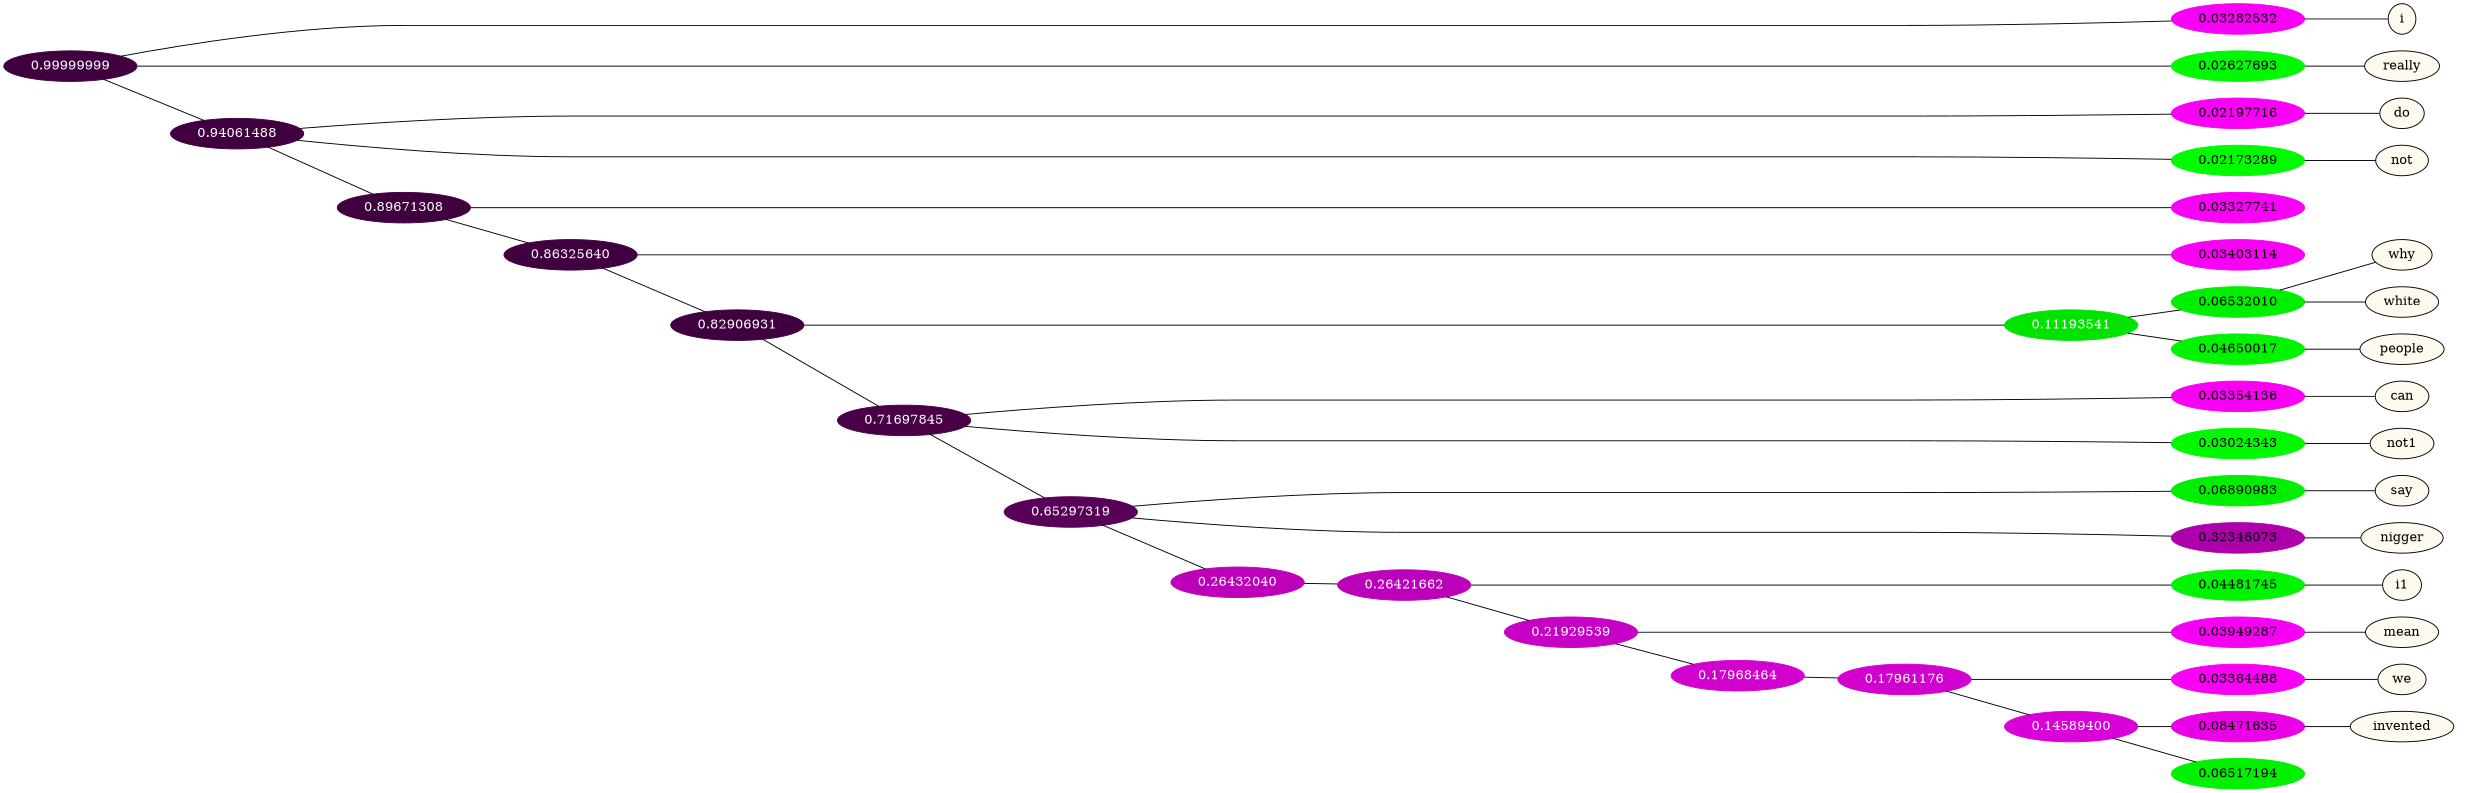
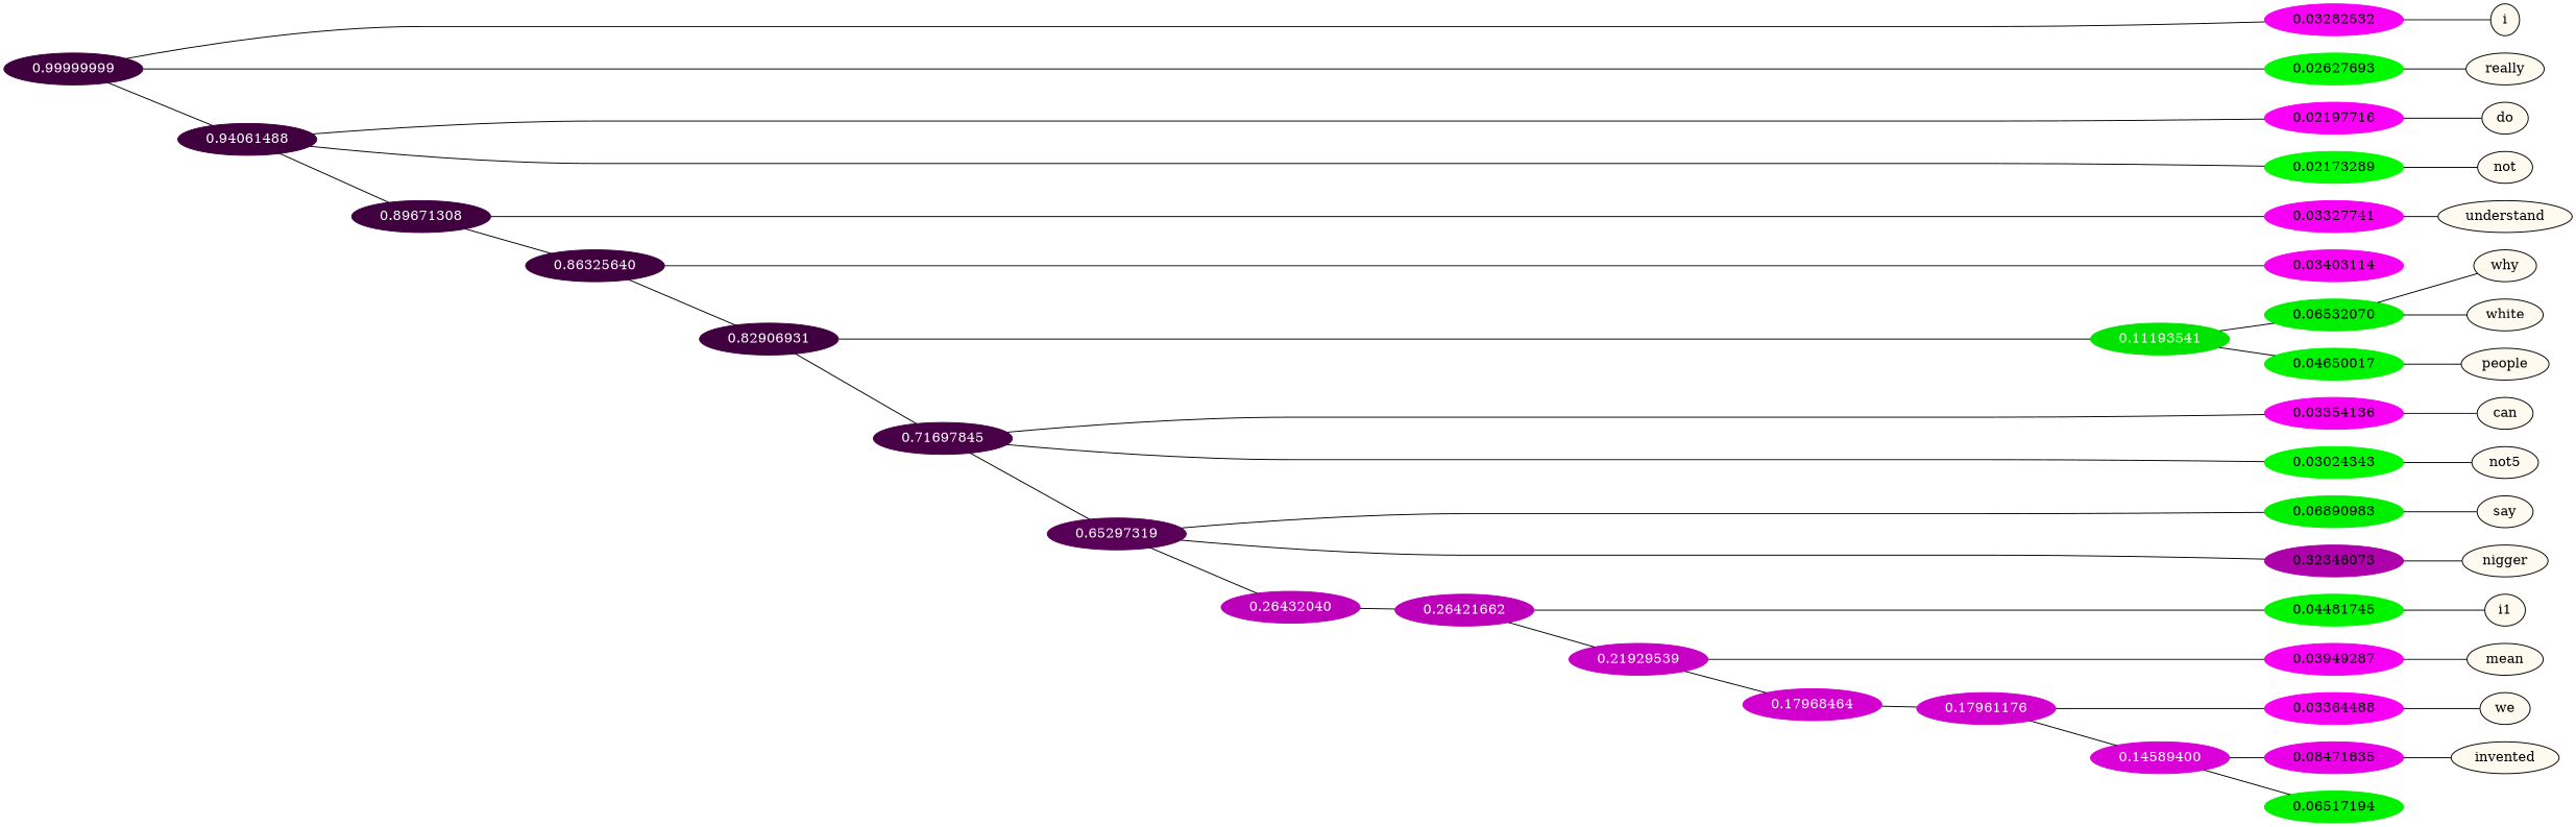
  graph {
    rankdir=LR
    node [color=black format=png nodesep=0.001 ordering=out overlap_scaling=0.01 ranksep=0.001 style=filled fontcolor=black]
    n1 [fillcolor=floralwhite height=0.15 label=i style="filled,solid" width=0.15 fontcolor=""]
    n2 [fillcolor=floralwhite height=0.15 label=really style="filled,solid" width=0.15 fontcolor=""]
    n3 [fillcolor=floralwhite height=0.15 label=do style="filled,solid" width=0.15 fontcolor=""]
    n4 [fillcolor=floralwhite height=0.15 label=not style="filled,solid" width=0.15 fontcolor=""]
+   n5 [fillcolor=floralwhite height=0.15 label=understand style="filled,solid" width=0.15 fontcolor=""]
    n6 [fillcolor=floralwhite height=0.15 label=why style="filled,solid" width=0.15 fontcolor=""]
    n7 [fillcolor=floralwhite height=0.15 label=white style="filled,solid" width=0.15 fontcolor=""]
    n8 [fillcolor=floralwhite height=0.15 label=people style="filled,solid" width=0.15 fontcolor=""]
    n9 [fillcolor=floralwhite height=0.15 label=can style="filled,solid" width=0.15 fontcolor=""]
-   n10 [fillcolor=floralwhite height=0.15 label=not1 style="filled,solid" width=0.15 fontcolor=""]
+   n10 [fillcolor=floralwhite height=0.15 label=not5 style="filled,solid" width=0.15 fontcolor=""]
    n11 [fillcolor=floralwhite height=0.15 label=say style="filled,solid" width=0.15 fontcolor=""]
    n12 [fillcolor=floralwhite height=0.15 label=nigger style="filled,solid" width=0.15 fontcolor=""]
    n13 [fillcolor=floralwhite height=0.15 label=i1 style="filled,solid" width=0.15 fontcolor=""]
    n14 [fillcolor=floralwhite height=0.15 label=mean style="filled,solid" width=0.15 fontcolor=""]
    n15 [fillcolor=floralwhite height=0.15 label=we style="filled,solid" width=0.15 fontcolor=""]
    n16 [fillcolor=floralwhite height=0.15 label=invented style="filled,solid" width=0.15 fontcolor=""]
    n17 [color="0.835 1.000 0.967" height=0.15 label=0.03282532 width=0.15]
    n18 [color="0.334 1.000 0.974" height=0.15 label=0.02627693 width=0.15]
    n19 [color="0.835 1.000 0.978" height=0.15 label=0.02197716 width=0.15]
    n20 [color="0.334 1.000 0.978" height=0.15 label=0.02173289 width=0.15]
    n21 [color="0.835 1.000 0.967" height=0.15 label=0.03327741 width=0.15]
    n22 [color="0.835 1.000 0.966" height=0.15 label=0.03403114 width=0.15]
-   n23 [color="0.334 1.000 0.935" height=0.15 label=0.06532010 width=0.15]
+   n23 [color="0.334 1.000 0.935" height=0.15 label=0.06532070 width=0.15]
    n24 [color="0.334 1.000 0.953" height=0.15 label=0.04650017 width=0.15]
    n25 [color="0.835 1.000 0.966" height=0.15 label=0.03354136 width=0.15]
    n26 [color="0.334 1.000 0.970" height=0.15 label=0.03024343 width=0.15]
    n27 [color="0.334 1.000 0.935" height=0.15 label=0.06890983 width=0.15]
    n28 [color="0.835 1.000 0.677" height=0.15 label=0.32346073 width=0.15]
    n29 [color="0.334 1.000 0.955" height=0.15 label=0.04481745 width=0.15]
    n30 [color="0.835 1.000 0.961" height=0.15 label=0.03949287 width=0.15]
    n31 [color="0.835 1.000 0.966" height=0.15 label=0.03364488 width=0.15]
    n32 [color="0.835 1.000 0.915" height=0.15 label=0.08471635 width=0.15]
    n33 [color="0.334 1.000 0.939" height=0.15 label=0.06517194 width=0.15]
    n34 [color="0.835 1.000 0.250" fontcolor=grey99 height=0.15 label=0.99999999 width=0.15]
    n35 [color="0.835 1.000 0.250" fontcolor=grey99 height=0.15 label=0.94061488 width=0.15]
    n36 [color="0.835 1.000 0.250" fontcolor=grey99 height=0.15 label=0.89671308 width=0.15]
    n37 [color="0.835 1.000 0.250" fontcolor=grey99 height=0.15 label=0.86325640 width=0.15]
    n38 [color="0.835 1.000 0.250" fontcolor=grey99 height=0.15 label=0.82906931 width=0.15]
    n39 [color="0.334 1.000 0.888" fontcolor=grey99 height=0.15 label=0.11193541 width=0.15]
    n40 [color="0.835 1.000 0.283" fontcolor=grey99 height=0.15 label=0.71697845 width=0.15]
    n41 [color="0.835 1.000 0.347" fontcolor=grey99 height=0.15 label=0.65297319 width=0.15]
    n42 [color="0.835 1.000 0.736" fontcolor=grey99 height=0.15 label=0.26432040 width=0.15]
    n43 [color="0.835 1.000 0.736" fontcolor=grey99 height=0.15 label=0.26421662 width=0.15]
    n44 [color="0.835 1.000 0.781" fontcolor=grey99 height=0.15 label=0.21929539 width=0.15]
    n45 [color="0.835 1.000 0.820" fontcolor=grey99 height=0.15 label=0.17968464 width=0.15]
    n46 [color="0.835 1.000 0.820" fontcolor=grey99 height=0.15 label=0.17961176 width=0.15]
    n47 [color="0.835 1.000 0.854" fontcolor=grey99 height=0.15 label=0.14589400 width=0.15]
    subgraph sub_1 {
      rank=same
      n1
      n2
      n3
      n4
+     n5
      n6
      n7
      n8
      n9
      n10
      n11
      n12
      n13
      n14
      n15
      n16
    }
    subgraph sub_2 {
      rank=same
      n17
      n18
      n19
      n20
      n21
      n22
      n23
      n24
      n25
      n26
      n27
      n28
      n29
      n30
      n31
      n32
      n33
    }
    n17 -- n1
    n18 -- n2
    n19 -- n3
    n20 -- n4
+   n21 -- n5
    n23 -- n6
    n23 -- n7
    n24 -- n8
    n25 -- n9
    n26 -- n10
    n27 -- n11
    n28 -- n12
    n29 -- n13
    n30 -- n14
    n31 -- n15
    n32 -- n16
    n34 -- n17
    n34 -- n18
    n34 -- n35
    n35 -- n19
    n35 -- n20
    n35 -- n36
    n36 -- n21
    n36 -- n37
    n37 -- n22
    n37 -- n38
    n38 -- n39
    n38 -- n40
    n39 -- n23
    n39 -- n24
    n40 -- n25
    n40 -- n26
    n40 -- n41
    n41 -- n27
    n41 -- n28
    n41 -- n42
    n42 -- n43
    n43 -- n29
    n43 -- n44
    n44 -- n30
    n44 -- n45
    n45 -- n46
    n46 -- n31
    n46 -- n47
    n47 -- n32
    n47 -- n33
  }
